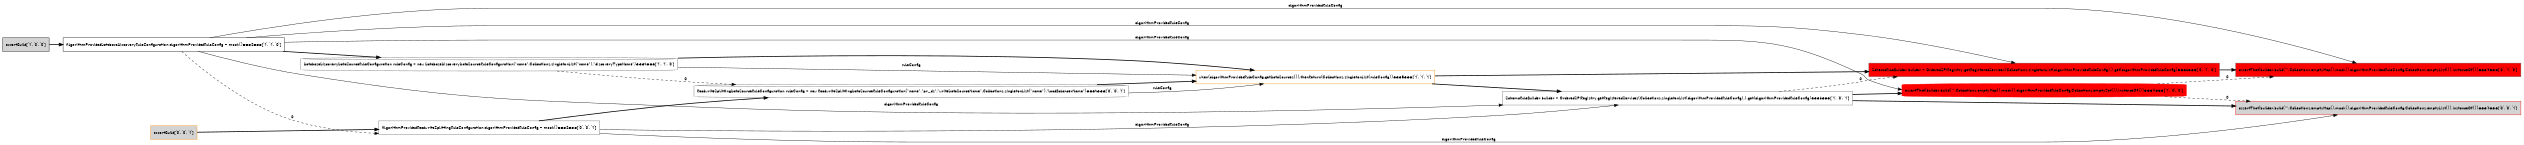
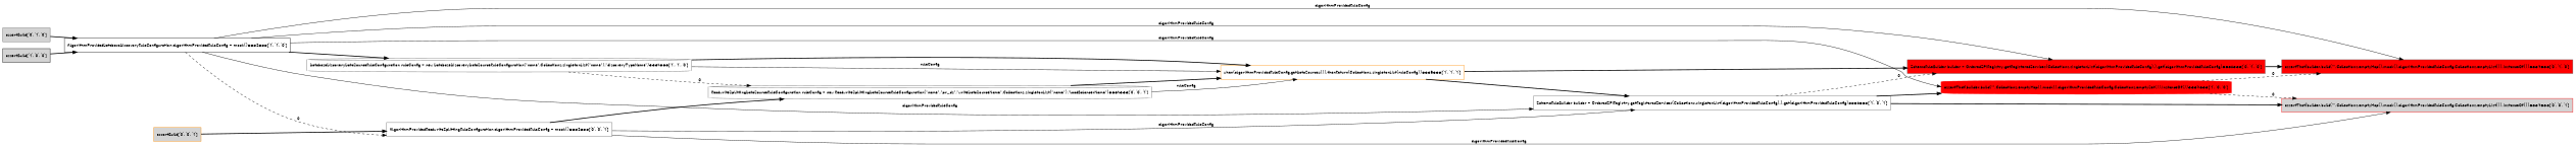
  digraph {
    rankdir=LR
    fontname="Patrick Hand"
    node [fillcolor=white shape=box style=filled color=gray40 fontname="Patrick Hand"]
    edge [style=bold fontname="Patrick Hand"]
    n1 [fillcolor=red label="assertThat(builder.build(\"\",Collections.emptyMap(),mock(),algorithmProvidedRuleConfig,Collections.emptySet()),instanceOf())@@@7@@@['1', '0', '0']" shape=cylinder color=red]
    n2 [fillcolor=lightgray label="assertThat(builder.build(\"\",Collections.emptyMap(),mock(),algorithmProvidedRuleConfig,Collections.emptyList()),instanceOf())@@@7@@@['0', '0', '1']" color=red]
    n3 [fillcolor=red label="assertThat(builder.build(\"\",Collections.emptyMap(),mock(),algorithmProvidedRuleConfig,Collections.emptyList()),instanceOf())@@@7@@@['0', '1', '0']"]
    n4 [label="AlgorithmProvidedReadwriteSplittingRuleConfiguration algorithmProvidedRuleConfig = mock()@@@3@@@['0', '0', '1']"]
    n5 [label="ReadwriteSplittingDataSourceRuleConfiguration ruleConfig = new ReadwriteSplittingDataSourceRuleConfiguration(\"name\",\"pr_ds\",\"writeDataSourceName\",Collections.singletonList(\"name\"),\"loadBalancerName\")@@@4@@@['0', '0', '1']" shape=cylinder]
    n6 [label="SchemaRuleBuilder builder = OrderedSPIRegistry.getRegisteredServices(Collections.singletonList(algorithmProvidedRuleConfig),).get(algorithmProvidedRuleConfig)@@@6@@@['1', '0', '1']"]
    n7 [label="AlgorithmProvidedDatabaseDiscoveryRuleConfiguration algorithmProvidedRuleConfig = mock()@@@3@@@['1', '1', '0']" color=black]
    n8 [fillcolor=red label="SchemaRuleBuilder builder = OrderedSPIRegistry.getRegisteredServices(Collections.singletonList(algorithmProvidedRuleConfig),).get(algorithmProvidedRuleConfig)@@@6@@@['0', '1', '0']"]
    n9 [label="DatabaseDiscoveryDataSourceRuleConfiguration ruleConfig = new DatabaseDiscoveryDataSourceRuleConfiguration(\"name\",Collections.singletonList(\"name\"),\"discoveryTypeName\")@@@4@@@['1', '1', '0']" shape=cylinder]
    n10 [fillcolor=lightgray label="assertBuild['0', '0', '1']" color=darkorange]
+   n11 [fillcolor=lightgray label="assertBuild['0', '1', '0']"]
    n12 [fillcolor=lightgray label="assertBuild['1', '0', '0']" color=black]
    n13 [label="when(algorithmProvidedRuleConfig.getDataSources()).thenReturn(Collections.singletonList(ruleConfig))@@@5@@@['1', '1', '1']" color=darkorange]
    n1 -> n2 [label=0 style=dashed]
    n1 -> n3 [label=0 style=dashed]
    n4 -> n2 [label=algorithmProvidedRuleConfig style=solid]
    n4 -> n5
    n4 -> n6 [label=algorithmProvidedRuleConfig style=solid]
    n5 -> n13
    n5 -> n13 [label=ruleConfig style=solid]
    n6 -> n1
    n6 -> n2
    n6 -> n8 [label=0 style=dashed]
    n7 -> n1 [label=algorithmProvidedRuleConfig style=solid]
    n7 -> n3 [label=algorithmProvidedRuleConfig style=solid]
    n7 -> n4 [label=0 style=dashed]
    n7 -> n6 [label=algorithmProvidedRuleConfig style=solid]
    n7 -> n8 [label=algorithmProvidedRuleConfig style=solid]
    n7 -> n9
    n8 -> n3
    n9 -> n5 [label=0 style=dashed]
    n9 -> n13 [label=ruleConfig style=solid]
    n9 -> n13
    n10 -> n4
+   n11 -> n7
    n12 -> n7
    n13 -> n6
    n13 -> n8
  }
